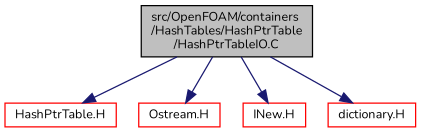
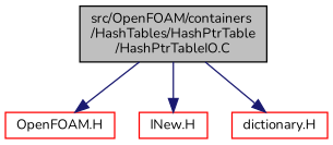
  digraph {
    fontname=Nunito
    node [color=red fontname=Nunito fontsize=10 shape=record]
    edge [color=midnightblue fontname=Nunito fontsize=10 labelfontname=FreeSans labelfontsize=10 style=solid]
    n1 [color=black fillcolor=grey75 fontcolor=black height=0.2 label="src/OpenFOAM/containers\l/HashTables/HashPtrTable\l/HashPtrTableIO.C" style=filled width=0.4]
-   n2 [height=0.2 label="HashPtrTable.H" width=0.4]
-   n3 [height=0.2 label="Ostream.H" width=0.4]
+   n3 [height=0.2 label="OpenFOAM.H" width=0.4]
    n4 [height=0.2 label="INew.H" width=0.4]
    n5 [height=0.2 label="dictionary.H" width=0.4]
-   n1 -> n2
    n1 -> n3
    n1 -> n4
    n1 -> n5
  }
